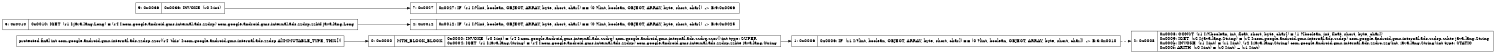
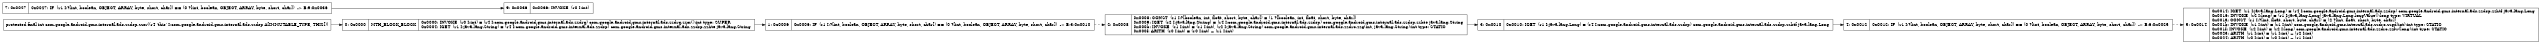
  digraph {
    rankdir=LR
    node [shape=record]
    n1 [label="{0\:\ 0x0000|MTH_BLOCK_BLOCK\l|0x0000: INVOKE  (r0 I:int) = (r4 I:com.google.android.gms.internal.ads.zzdrq) com.google.android.gms.internal.ads.zzdrq.zzor():int type: SUPER \l0x0004: IGET  (r1 I:java.lang.String) = (r4 I:com.google.android.gms.internal.ads.zzdsp) com.google.android.gms.internal.ads.zzdsp.zzhte java.lang.String \l}"]
    n2 [label="{1\:\ 0x0006|0x0006: IF  (r1 I:?[int, boolean, OBJECT, ARRAY, byte, short, char]) == (0 ?[int, boolean, OBJECT, ARRAY, byte, short, char])  \-\> B:3:0x0010 \l}"]
    n3 [label="{2\:\ 0x0008|0x0008: CONST  (r1 I:?[boolean, int, float, short, byte, char]) = (1 ?[boolean, int, float, short, byte, char]) \l0x0009: IGET  (r2 I:java.lang.String) = (r4 I:com.google.android.gms.internal.ads.zzdsp) com.google.android.gms.internal.ads.zzdsp.zzhte java.lang.String \l0x000b: INVOKE  (r1 I:int) = (r1 I:int), (r2 I:java.lang.String) com.google.android.gms.internal.ads.zzdro.zzg(int, java.lang.String):int type: STATIC \l0x000f: ARITH  (r0 I:int) = (r0 I:int) + (r1 I:int) \l}"]
    n4 [label="{3\:\ 0x0010|0x0010: IGET  (r1 I:java.lang.Long) = (r4 I:com.google.android.gms.internal.ads.zzdsp) com.google.android.gms.internal.ads.zzdsp.zzhtf java.lang.Long \l}"]
    n5 [label="{4\:\ 0x0012|0x0012: IF  (r1 I:?[int, boolean, OBJECT, ARRAY, byte, short, char]) == (0 ?[int, boolean, OBJECT, ARRAY, byte, short, char])  \-\> B:6:0x0025 \l}"]
+   n6 [label="{5\:\ 0x0014|0x0014: IGET  (r1 I:java.lang.Long) = (r4 I:com.google.android.gms.internal.ads.zzdsp) com.google.android.gms.internal.ads.zzdsp.zzhtf java.lang.Long \l0x0016: INVOKE  (r2 I:long) = (r1 I:java.lang.Long) java.lang.Long.longValue():long type: VIRTUAL \l0x001a: CONST  (r1 I:?[int, float, short, byte, char]) = (2 ?[int, float, short, byte, char]) \l0x001b: INVOKE  (r1 I:int) = (r1 I:int) com.google.android.gms.internal.ads.zzdro.zzgd(int):int type: STATIC \l0x001f: INVOKE  (r2 I:int) = (r2 I:long) com.google.android.gms.internal.ads.zzdro.zzfw(long):int type: STATIC \l0x0023: ARITH  (r1 I:int) = (r1 I:int) + (r2 I:int) \l0x0024: ARITH  (r0 I:int) = (r0 I:int) + (r1 I:int) \l}"]
    n7 [label="{7\:\ 0x0027|0x0027: IF  (r1 I:?[int, boolean, OBJECT, ARRAY, byte, short, char]) == (0 ?[int, boolean, OBJECT, ARRAY, byte, short, char])  \-\> B:9:0x0036 \l}"]
    n8 [label="{9\:\ 0x0036|0x0036: INVOKE  (r0 I:int) \l}"]
    n9 [label="{protected final int com.google.android.gms.internal.ads.zzdsp.zzor((r4 'this' I:com.google.android.gms.internal.ads.zzdsp A[IMMUTABLE_TYPE, THIS])) }"]
    n1 -> n2
    n2 -> n3 [style=dashed]
+   n3 -> n4
    n4 -> n5
-   n8 -> n7
+   n5 -> n6 [style=dashed]
+   n7 -> n8
    n9 -> n1
  }
